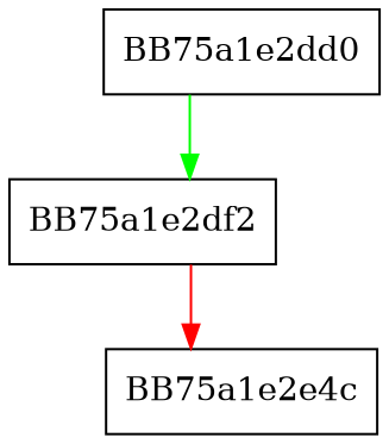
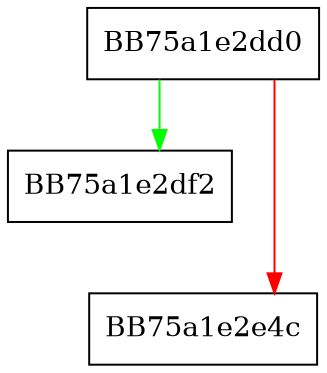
  digraph {
    splines=ortho
    node [shape=box]
    BB75a1e2dd0
    BB75a1e2df2
    BB75a1e2e4c
    BB75a1e2dd0 -> BB75a1e2df2 [color=green]
-   BB75a1e2df2 -> BB75a1e2e4c [color=red]
+   BB75a1e2dd0 -> BB75a1e2e4c [color=red]
  }
